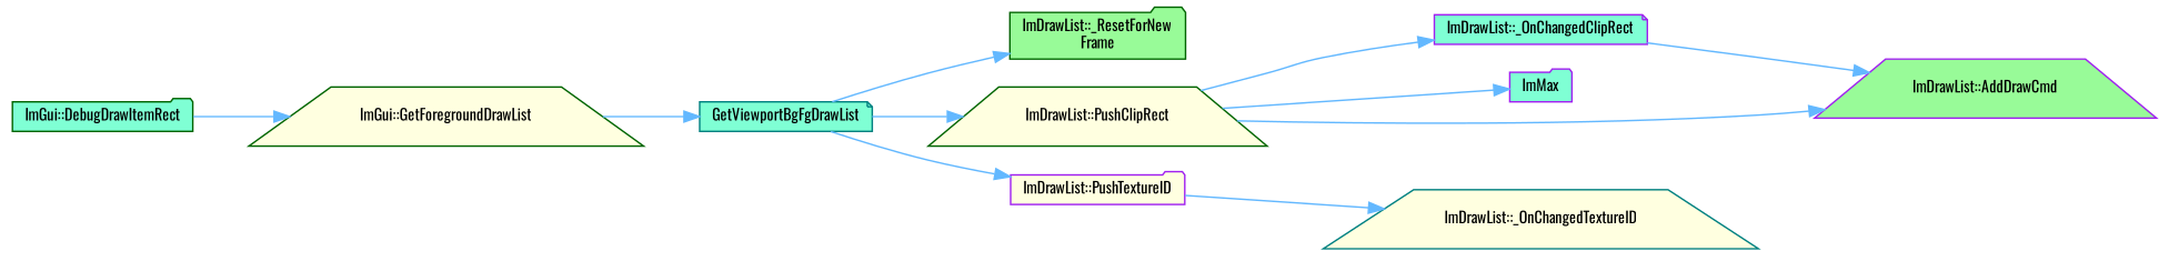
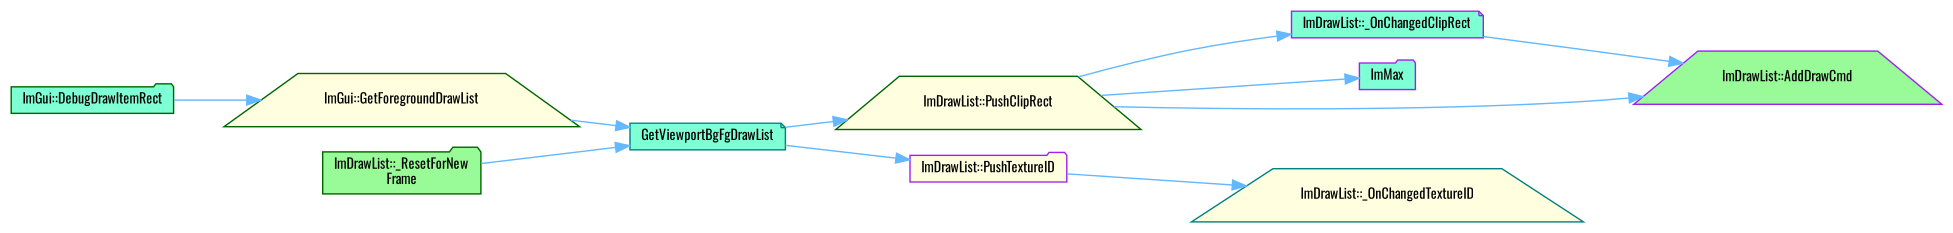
  digraph {
    fontname=Oswald
    rankdir=LR
    node [color=darkgreen fillcolor=aquamarine fontname=Oswald fontsize=10 shape=folder style=filled]
    edge [color=steelblue1 fontname=Oswald fontsize=10 labelfontname=Helvetica labelfontsize=10 style=solid]
    n1 [fontcolor=black height=0.2 label="ImGui::DebugDrawItemRect" width=0.4]
    n2 [fillcolor=lightyellow height=0.2 label="ImGui::GetForegroundDrawList" shape=trapezium width=0.4]
    n3 [color=teal height=0.2 label=GetViewportBgFgDrawList shape=note width=0.4]
    n4 [fillcolor=palegreen height=0.2 label="ImDrawList::_ResetForNew\lFrame" width=0.4]
    n5 [fillcolor=lightyellow height=0.2 label="ImDrawList::PushClipRect" shape=trapezium width=0.4]
    n6 [color=purple fillcolor=lightyellow height=0.2 label="ImDrawList::PushTextureID" width=0.4]
    n7 [color=purple height=0.2 label="ImDrawList::_OnChangedClipRect" shape=note width=0.4]
    n8 [color=purple height=0.2 label=ImMax width=0.4]
    n9 [color=purple fillcolor=palegreen height=0.2 label="ImDrawList::AddDrawCmd" shape=trapezium width=0.4]
    n10 [color=teal fillcolor=lightyellow height=0.2 label="ImDrawList::_OnChangedTextureID" shape=trapezium width=0.4]
    n1 -> n2
    n2 -> n3
-   n3 -> n4
+   n4 -> n3
    n3 -> n5
    n3 -> n6
    n5 -> n7
    n5 -> n8
    n5 -> n9
    n6 -> n10
    n7 -> n9
  }
